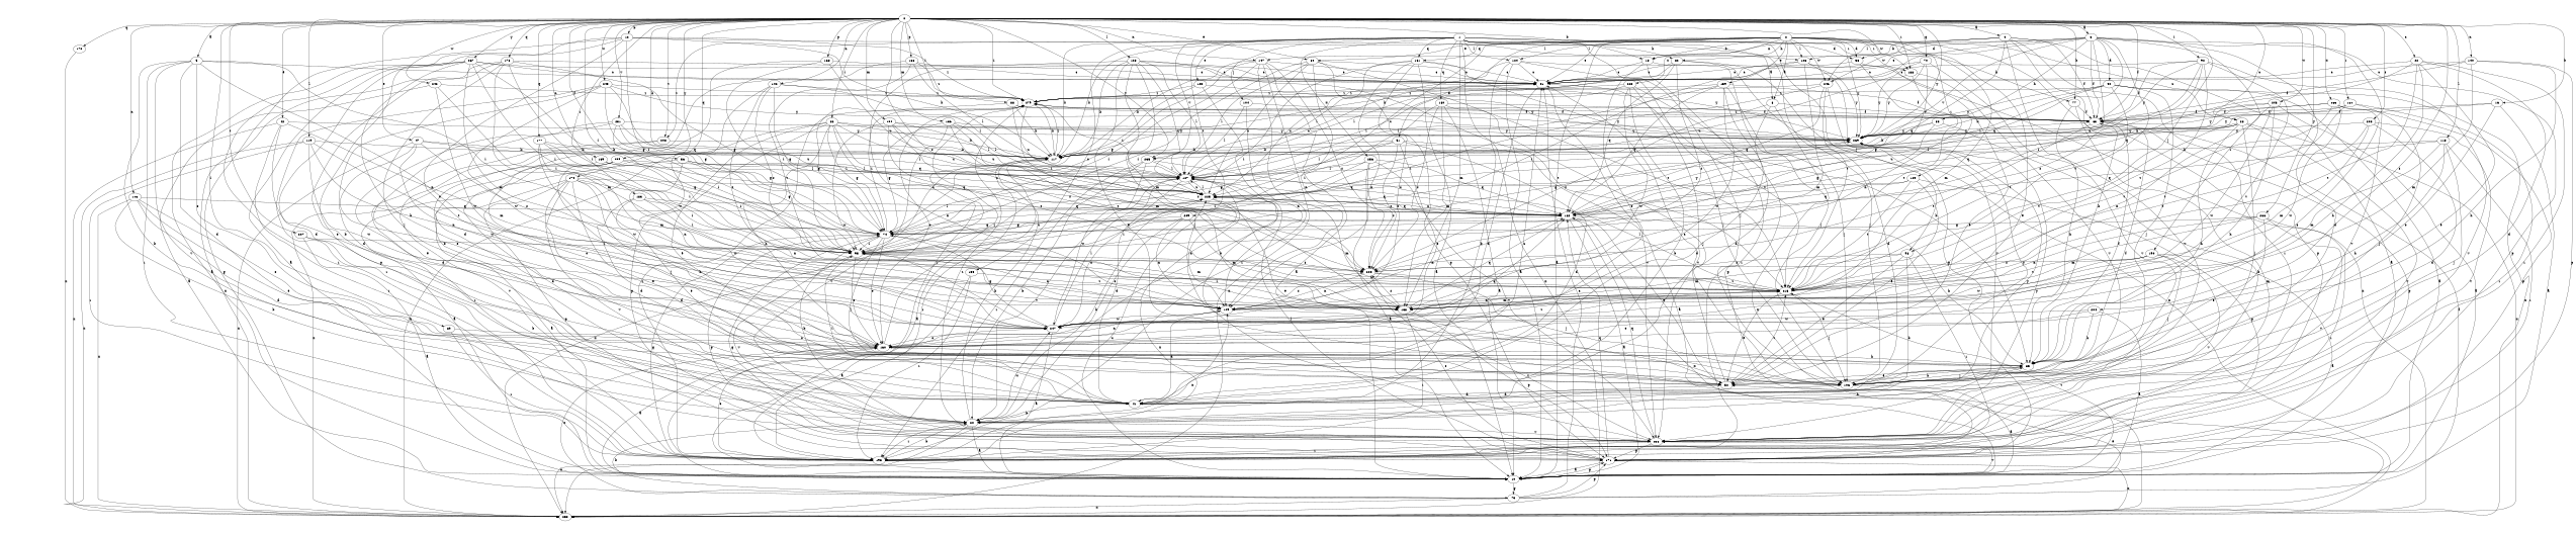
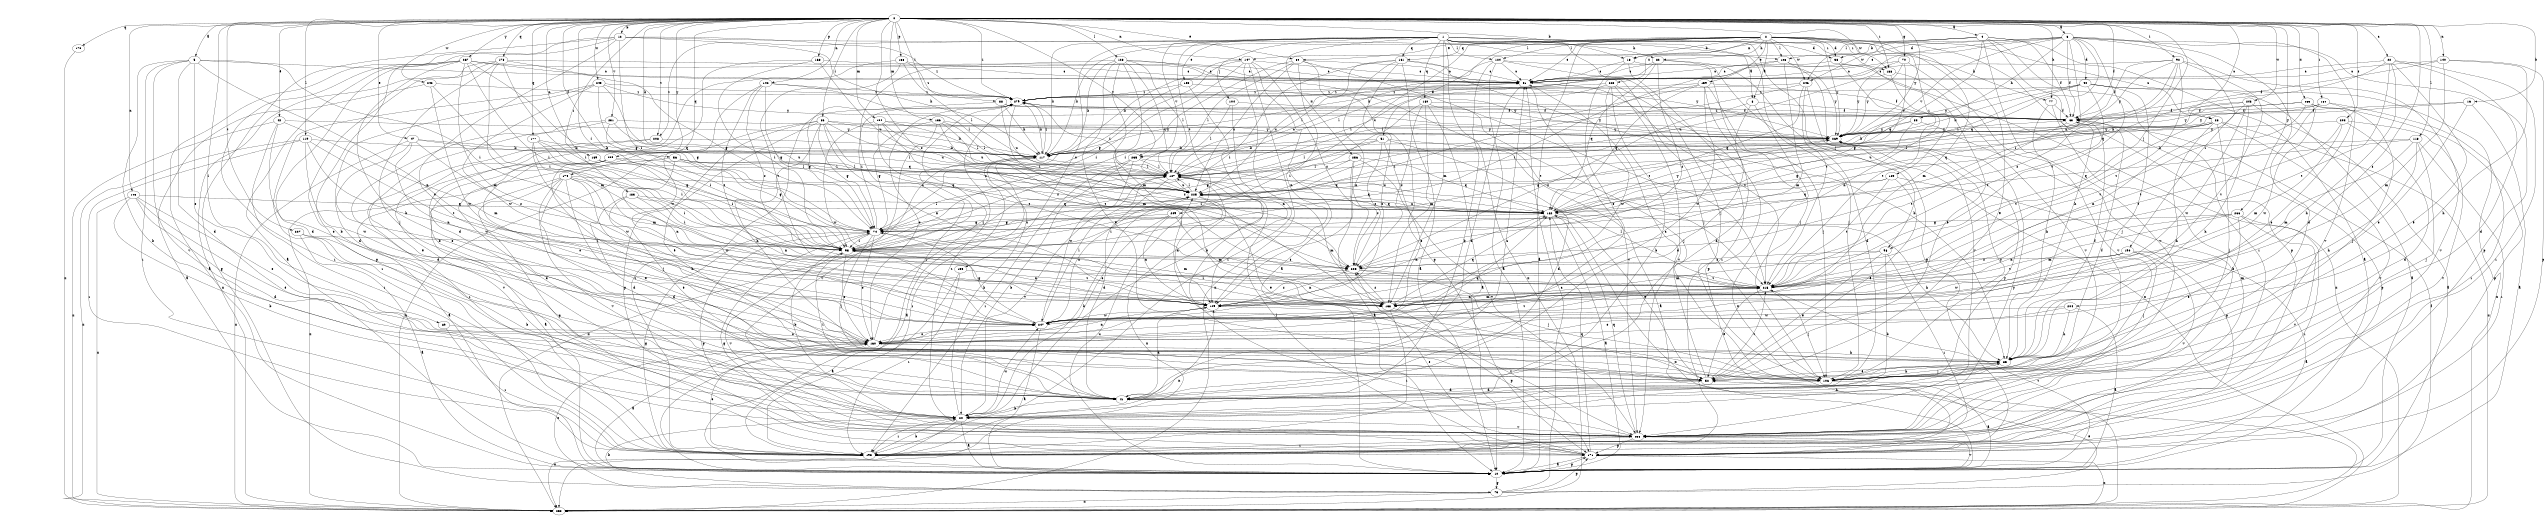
  strict digraph {
    0
    3
    4
    5
    12
    16
    18
    22
    28
    42
    47
    50
    56
    63
    70
    77
    86
    88
    89
    92
    95
    98
    117
    118
    119
    123
    134
    136
    139
    140
    142
    143
    147
    166
    168
    173
    174
    177
    178
    183
    184
    188
    203
    204
    205
    207
    208
    231
    235
    242
    243
    245
    246
    253
    259
    266
    267
    269
    279
    38
    215
    31
    171
    40
    41
    83
    182
    190
    236
    10
    126
    85
    193
    20
    149
    160
    73
    106
    52
    258
    225
    127
    138
    247
    74
    1
    8
    82
    104
    124
    153
    155
    180
    181
    209
    256
    2
    51
    159
    189
    223
    0 -> 3 [label=a]
    0 -> 4 [label=a]
    0 -> 5 [label=a]
    0 -> 12 [label=b]
    0 -> 16 [label=b]
    0 -> 18 [label=b]
    0 -> 22 [label=c]
    0 -> 28 [label=c]
    0 -> 42 [label=e]
    0 -> 47 [label=e]
    0 -> 50 [label=e]
    0 -> 56 [label=f]
    0 -> 63 [label=f]
    0 -> 70 [label=g]
    0 -> 77 [label=h]
    0 -> 86 [label=i]
    0 -> 88 [label=i]
    0 -> 89 [label=i]
    0 -> 92 [label=i]
    0 -> 95 [label=i]
    0 -> 98 [label=j]
    0 -> 117 [label=k]
    0 -> 118 [label=l]
    0 -> 119 [label=l]
    0 -> 123 [label=l]
    0 -> 134 [label=m]
    0 -> 136 [label=m]
    0 -> 139 [label=n]
    0 -> 140 [label=n]
    0 -> 142 [label=n]
    0 -> 143 [label=n]
    0 -> 147 [label=n]
    0 -> 166 [label=p]
    0 -> 168 [label=p]
    0 -> 173 [label=q]
    0 -> 174 [label=q]
    0 -> 177 [label=q]
    0 -> 178 [label=q]
    0 -> 183 [label=r]
    0 -> 184 [label=r]
    0 -> 188 [label=r]
    0 -> 203 [label=s]
    0 -> 204 [label=s]
    0 -> 205 [label=s]
    0 -> 207 [label=t]
    0 -> 208 [label=t]
    0 -> 231 [label=v]
    0 -> 235 [label=v]
    0 -> 242 [label=w]
    0 -> 243 [label=w]
    0 -> 245 [label=w]
    0 -> 246 [label=w]
    0 -> 253 [label=x]
    0 -> 259 [label=y]
    0 -> 266 [label=y]
    0 -> 267 [label=y]
    0 -> 269 [label=y]
    0 -> 279 [label=z]
    3 -> 18 [label=b]
    3 -> 63 [label=f]
    3 -> 95 [label=i]
    3 -> 117 [label=k]
    3 -> 235 [label=v]
    3 -> 38 [label=d]
    3 -> 215 [label=t]
    3 -> 31 [label=c]
    3 -> 171 [label=p]
    3 -> 40 [label=d]
    3 -> 41 [label=d]
    3 -> 83 [label=h]
    3 -> 182 [label=q]
    3 -> 190 [label=r]
    3 -> 236 [label=v]
    4 -> 63 [label=f]
    4 -> 147 [label=n]
    4 -> 246 [label=w]
    4 -> 182 [label=q]
    4 -> 236 [label=v]
    4 -> 10 [label=a]
    4 -> 126 [label=l]
    4 -> 85 [label=h]
    4 -> 193 [label=r]
    5 -> 95 [label=i]
    5 -> 31 [label=c]
    5 -> 41 [label=d]
    5 -> 236 [label=v]
    5 -> 193 [label=r]
    5 -> 20 [label=b]
    5 -> 149 [label=n]
    5 -> 160 [label=o]
    12 -> 95 [label=i]
    12 -> 117 [label=k]
    12 -> 279 [label=z]
    12 -> 10 [label=a]
    12 -> 126 [label=l]
    12 -> 20 [label=b]
    12 -> 160 [label=o]
    12 -> 73 [label=g]
    16 -> 63 [label=f]
    16 -> 117 [label=k]
    16 -> 10 [label=a]
    16 -> 160 [label=o]
    18 -> 31 [label=c]
    18 -> 193 [label=r]
    18 -> 160 [label=o]
    18 -> 106 [label=j]
    22 -> 215 [label=t]
    22 -> 31 [label=c]
    22 -> 41 [label=d]
    22 -> 182 [label=q]
    22 -> 85 [label=h]
    22 -> 193 [label=r]
    22 -> 52 [label=e]
    28 -> 269 [label=y]
    28 -> 215 [label=t]
    28 -> 236 [label=v]
    28 -> 85 [label=h]
    28 -> 106 [label=j]
    28 -> 258 [label=x]
    28 -> 225 [label=u]
    28 -> 127 [label=l]
    42 -> 269 [label=y]
    42 -> 193 [label=r]
    42 -> 160 [label=o]
    42 -> 258 [label=x]
    42 -> 138 [label=m]
    47 -> 117 [label=k]
    47 -> 205 [label=s]
    47 -> 160 [label=o]
    47 -> 258 [label=x]
    47 -> 127 [label=l]
    47 -> 247 [label=w]
    50 -> 95 [label=i]
    50 -> 215 [label=t]
    50 -> 31 [label=c]
    50 -> 171 [label=p]
    50 -> 149 [label=n]
    50 -> 225 [label=u]
    50 -> 127 [label=l]
    56 -> 41 [label=d]
    56 -> 149 [label=n]
    56 -> 225 [label=u]
    56 -> 127 [label=l]
    56 -> 74 [label=g]
    63 -> 269 [label=y]
    63 -> 279 [label=z]
    63 -> 215 [label=t]
    63 -> 171 [label=p]
    70 -> 269 [label=y]
    70 -> 31 [label=c]
    70 -> 236 [label=v]
    70 -> 225 [label=u]
    70 -> 74 [label=g]
    77 -> 63 [label=f]
    77 -> 85 [label=h]
    77 -> 193 [label=m]
    86 -> 117 [label=k]
    86 -> 269 [label=y]
    86 -> 171 [label=p]
    86 -> 182 [label=q]
    86 -> 85 [label=h]
    86 -> 149 [label=n]
    86 -> 52 [label=e]
    86 -> 258 [label=x]
    86 -> 225 [label=u]
    86 -> 74 [label=g]
    88 -> 63 [label=f]
    88 -> 117 [label=k]
    88 -> 269 [label=y]
    88 -> 225 [label=u]
    88 -> 74 [label=g]
    89 -> 193 [label=r]
    89 -> 160 [label=o]
    92 -> 63 [label=f]
    92 -> 205 [label=s]
    92 -> 269 [label=y]
    92 -> 215 [label=t]
    92 -> 31 [label=c]
    92 -> 236 [label=v]
    92 -> 225 [label=u]
    92 -> 247 [label=t]
    95 -> 205 [label=s]
    95 -> 236 [label=v]
    95 -> 149 [label=n]
    95 -> 160 [label=o]
    95 -> 225 [label=u]
    98 -> 205 [label=s]
    98 -> 193 [label=r]
    98 -> 20 [label=b]
    98 -> 52 [label=e]
    98 -> 138 [label=m]
    117 -> 279 [label=z]
    117 -> 10 [label=a]
    117 -> 193 [label=r]
    117 -> 258 [label=x]
+   117 -> 127 [label=l]
    118 -> 117 [label=k]
    118 -> 182 [label=q]
    118 -> 85 [label=h]
    118 -> 193 [label=r]
    118 -> 106 [label=j]
    118 -> 138 [label=m]
    119 -> 117 [label=k]
    119 -> 215 [label=t]
    119 -> 193 [label=r]
    119 -> 149 [label=n]
    119 -> 258 [label=x]
    119 -> 247 [label=w]
    123 -> 117 [label=k]
    123 -> 215 [label=t]
    123 -> 31 [label=c]
    123 -> 193 [label=r]
    123 -> 106 [label=j]
    123 -> 52 [label=e]
    123 -> 225 [label=u]
    123 -> 127 [label=l]
    123 -> 138 [label=m]
    134 -> 205 [label=s]
    134 -> 269 [label=y]
    134 -> 215 [label=t]
    134 -> 225 [label=u]
    134 -> 127 [label=l]
    134 -> 247 [label=w]
    136 -> 205 [label=s]
    136 -> 269 [label=y]
    136 -> 215 [label=t]
    136 -> 236 [label=v]
    136 -> 127 [label=l]
    136 -> 74 [label=g]
    139 -> 95 [label=i]
    139 -> 258 [label=x]
    139 -> 127 [label=l]
    140 -> 63 [label=f]
    140 -> 31 [label=c]
    140 -> 171 [label=p]
    140 -> 85 [label=h]
    140 -> 138 [label=m]
    142 -> 205 [label=s]
    142 -> 279 [label=z]
    142 -> 215 [label=t]
    142 -> 127 [label=l]
    142 -> 247 [label=w]
    142 -> 74 [label=g]
    143 -> 41 [label=d]
    143 -> 182 [label=q]
    143 -> 20 [label=b]
    143 -> 160 [label=o]
    143 -> 52 [label=e]
    143 -> 258 [label=x]
    147 -> 95 [label=i]
    147 -> 117 [label=k]
    147 -> 205 [label=s]
    147 -> 31 [label=c]
    147 -> 10 [label=a]
    147 -> 193 [label=r]
    147 -> 258 [label=x]
    147 -> 74 [label=g]
    166 -> 279 [label=z]
    166 -> 215 [label=t]
    166 -> 31 [label=c]
    166 -> 20 [label=b]
    166 -> 127 [label=l]
    168 -> 95 [label=i]
    168 -> 31 [label=c]
    168 -> 41 [label=d]
    168 -> 225 [label=u]
    173 -> 258 [label=x]
    174 -> 95 [label=i]
    174 -> 171 [label=p]
    174 -> 41 [label=d]
    174 -> 236 [label=v]
    174 -> 10 [label=a]
    174 -> 85 [label=h]
    174 -> 52 [label=e]
    174 -> 225 [label=u]
    174 -> 247 [label=w]
    177 -> 95 [label=i]
    177 -> 117 [label=k]
    177 -> 138 [label=m]
    177 -> 247 [label=w]
    177 -> 74 [label=g]
    178 -> 95 [label=i]
    178 -> 31 [label=c]
    178 -> 171 [label=p]
    178 -> 106 [label=j]
    178 -> 258 [label=x]
    178 -> 138 [label=m]
    178 -> 74 [label=g]
    183 -> 95 [label=i]
    183 -> 41 [label=d]
    183 -> 182 [label=q]
    183 -> 149 [label=n]
    183 -> 52 [label=e]
    184 -> 63 [label=f]
    184 -> 269 [label=y]
    184 -> 215 [label=t]
    184 -> 193 [label=r]
    184 -> 106 [label=j]
    188 -> 269 [label=y]
    188 -> 236 [label=v]
    188 -> 149 [label=n]
    203 -> 269 [label=y]
    203 -> 215 [label=t]
    203 -> 41 [label=d]
    203 -> 236 [label=v]
    203 -> 138 [label=m]
    204 -> 10 [label=a]
    204 -> 85 [label=h]
    204 -> 160 [label=o]
    204 -> 247 [label=w]
    205 -> 215 [label=t]
    205 -> 149 [label=n]
    205 -> 106 [label=j]
    207 -> 95 [label=i]
    207 -> 10 [label=a]
    207 -> 20 [label=b]
    208 -> 117 [label=k]
    208 -> 236 [label=v]
    208 -> 193 [label=r]
    231 -> 95 [label=i]
    231 -> 269 [label=y]
    231 -> 41 [label=d]
    231 -> 52 [label=e]
    231 -> 225 [label=u]
-   231 -> 74 [label=g]
    235 -> 182 [label=q]
    235 -> 193 [label=r]
    235 -> 20 [label=b]
    235 -> 127 [label=l]
    235 -> 247 [label=w]
    242 -> 95 [label=i]
    242 -> 279 [label=z]
    242 -> 10 [label=a]
    242 -> 247 [label=w]
    243 -> 63 [label=f]
    243 -> 182 [label=q]
    243 -> 10 [label=a]
    243 -> 85 [label=h]
    243 -> 149 [label=n]
    243 -> 247 [label=w]
    245 -> 269 [label=y]
    245 -> 279 [label=z]
    245 -> 41 [label=d]
    245 -> 182 [label=q]
    245 -> 193 [label=r]
    245 -> 247 [label=w]
    245 -> 74 [label=g]
    246 -> 95 [label=i]
    246 -> 279 [label=z]
    246 -> 41 [label=d]
    246 -> 182 [label=q]
    246 -> 258 [label=x]
    253 -> 63 [label=f]
    253 -> 269 [label=y]
    253 -> 215 [label=t]
    253 -> 171 [label=p]
    253 -> 160 [label=o]
    253 -> 247 [label=w]
    259 -> 182 [label=q]
    259 -> 10 [label=a]
    259 -> 160 [label=o]
    259 -> 106 [label=j]
    259 -> 127 [label=l]
    266 -> 236 [label=v]
    266 -> 193 [label=r]
    266 -> 149 [label=n]
    266 -> 52 [label=e]
    266 -> 138 [label=m]
    266 -> 74 [label=g]
    267 -> 95 [label=i]
    267 -> 269 [label=y]
    267 -> 31 [label=c]
    267 -> 41 [label=d]
    267 -> 10 [label=a]
    267 -> 85 [label=h]
    267 -> 193 [label=r]
    267 -> 138 [label=m]
    267 -> 74 [label=g]
    269 -> 117 [label=k]
    269 -> 74 [label=g]
    279 -> 63 [label=f]
    279 -> 117 [label=k]
    279 -> 160 [label=o]
    279 -> 138 [label=m]
    38 -> 215 [label=t]
    38 -> 31 [label=c]
    38 -> 52 [label=e]
    215 -> 149 [label=n]
    215 -> 106 [label=j]
    215 -> 52 [label=e]
    215 -> 127 [label=l]
    215 -> 138 [label=m]
    31 -> 279 [label=z]
    31 -> 215 [label=t]
    31 -> 41 [label=d]
    31 -> 236 [label=v]
    171 -> 205 [label=s]
    171 -> 182 [label=q]
    171 -> 10 [label=a]
    171 -> 258 [label=x]
    171 -> 127 [label=l]
    171 -> 74 [label=g]
    40 -> 117 [label=k]
    40 -> 269 [label=y]
    40 -> 279 [label=z]
    40 -> 215 [label=t]
    40 -> 10 [label=a]
    40 -> 106 [label=j]
    40 -> 258 [label=x]
    40 -> 127 [label=l]
    41 -> 95 [label=i]
    41 -> 31 [label=c]
    41 -> 20 [label=b]
    83 -> 117 [label=k]
    83 -> 269 [label=y]
    83 -> 20 [label=b]
    83 -> 74 [label=g]
    182 -> 269 [label=y]
    182 -> 10 [label=a]
    182 -> 85 [label=h]
    182 -> 149 [label=n]
    182 -> 52 [label=e]
    182 -> 258 [label=x]
    182 -> 225 [label=u]
    182 -> 74 [label=g]
    190 -> 205 [label=s]
    190 -> 215 [label=t]
    190 -> 236 [label=v]
    190 -> 10 [label=a]
    190 -> 106 [label=j]
    190 -> 247 [label=w]
    236 -> 269 [label=y]
    236 -> 279 [label=z]
    236 -> 171 [label=p]
    236 -> 182 [label=q]
    236 -> 193 [label=r]
    236 -> 127 [label=l]
    10 -> 215 [label=t]
    10 -> 171 [label=p]
    10 -> 236 [label=v]
    10 -> 73 [label=g]
    10 -> 225 [label=u]
    126 -> 95 [label=i]
    126 -> 31 [label=c]
    126 -> 236 [label=v]
    126 -> 258 [label=x]
    126 -> 138 [label=m]
    85 -> 63 [label=f]
    85 -> 106 [label=j]
    85 -> 52 [label=e]
    193 -> 279 [label=z]
    193 -> 20 [label=b]
    193 -> 149 [label=n]
    193 -> 160 [label=o]
    193 -> 74 [label=g]
    20 -> 117 [label=k]
    20 -> 269 [label=y]
    20 -> 236 [label=v]
    20 -> 10 [label=a]
    20 -> 85 [label=h]
    20 -> 193 [label=r]
    20 -> 258 [label=x]
    20 -> 247 [label=w]
    149 -> 205 [label=s]
    149 -> 41 [label=d]
    149 -> 236 [label=v]
    149 -> 247 [label=w]
    160 -> 279 [label=z]
    160 -> 182 [label=q]
    160 -> 10 [label=a]
    160 -> 85 [label=h]
    160 -> 149 [label=n]
    73 -> 63 [label=f]
    73 -> 31 [label=c]
    73 -> 171 [label=p]
    73 -> 20 [label=b]
    73 -> 160 [label=o]
    73 -> 52 [label=e]
    73 -> 258 [label=x]
    106 -> 63 [label=f]
    106 -> 269 [label=y]
    106 -> 41 [label=d]
    106 -> 10 [label=a]
    106 -> 85 [label=h]
    52 -> 215 [label=t]
    52 -> 31 [label=c]
    52 -> 41 [label=d]
    225 -> 182 [label=q]
    225 -> 20 [label=b]
    225 -> 149 [label=n]
    225 -> 52 [label=e]
    225 -> 127 [label=l]
    225 -> 138 [label=m]
    127 -> 279 [label=z]
    127 -> 31 [label=c]
    127 -> 41 [label=d]
    127 -> 182 [label=q]
    127 -> 20 [label=v]
    127 -> 258 [label=x]
    127 -> 225 [label=u]
    138 -> 95 [label=i]
    138 -> 205 [label=s]
    138 -> 171 [label=p]
    138 -> 182 [label=q]
    138 -> 193 [label=r]
    247 -> 215 [label=t]
    247 -> 10 [label=a]
    247 -> 160 [label=o]
    247 -> 225 [label=u]
    247 -> 127 [label=l]
    247 -> 74 [label=g]
    74 -> 95 [label=i]
    74 -> 279 [label=z]
    74 -> 171 [label=p]
    74 -> 20 [label=b]
    74 -> 160 [label=o]
    74 -> 106 [label=j]
    74 -> 127 [label=l]
    74 -> 138 [label=m]
    1 -> 77 [label=h]
    1 -> 98 [label=j]
    1 -> 117 [label=k]
    1 -> 188 [label=r]
    1 -> 208 [label=t]
    1 -> 235 [label=v]
    1 -> 38 [label=d]
    1 -> 215 [label=t]
    1 -> 106 [label=j]
    1 -> 258 [label=x]
    1 -> 138 [label=m]
    1 -> 8 [label=a]
    1 -> 82 [label=h]
    1 -> 104 [label=j]
    1 -> 124 [label=l]
    1 -> 153 [label=o]
    1 -> 155 [label=o]
    1 -> 180 [label=q]
    1 -> 181 [label=q]
    1 -> 209 [label=t]
    1 -> 256 [label=x]
    8 -> 63 [label=f]
    8 -> 205 [label=s]
    8 -> 41 [label=d]
    8 -> 258 [label=x]
    82 -> 205 [label=s]
    82 -> 31 [label=c]
    82 -> 171 [label=p]
    82 -> 182 [label=q]
    82 -> 106 [label=j]
    82 -> 127 [label=l]
    104 -> 63 [label=f]
    104 -> 149 [label=n]
    104 -> 127 [label=l]
    124 -> 269 [label=y]
    124 -> 31 [label=c]
    124 -> 10 [label=a]
    124 -> 20 [label=b]
    124 -> 106 [label=j]
    124 -> 127 [label=l]
    153 -> 95 [label=i]
    153 -> 269 [label=y]
    153 -> 279 [label=z]
    153 -> 20 [label=b]
    155 -> 215 [label=t]
    155 -> 10 [label=a]
    155 -> 193 [label=r]
    180 -> 63 [label=f]
    180 -> 95 [label=i]
    180 -> 205 [label=s]
    180 -> 10 [label=a]
    180 -> 106 [label=j]
    180 -> 138 [label=m]
    181 -> 95 [label=i]
    181 -> 31 [label=c]
    181 -> 10 [label=a]
    181 -> 85 [label=h]
    181 -> 149 [label=n]
    181 -> 160 [label=o]
    181 -> 225 [label=u]
    209 -> 95 [label=i]
    209 -> 149 [label=n]
    209 -> 160 [label=o]
    209 -> 138 [label=m]
    209 -> 74 [label=g]
    256 -> 95 [label=i]
    256 -> 205 [label=s]
    256 -> 182 [label=q]
    256 -> 236 [label=v]
    256 -> 10 [label=a]
    256 -> 127 [label=l]
    2 -> 18 [label=b]
    2 -> 28 [label=c]
    2 -> 50 [label=e]
    2 -> 117 [label=k]
    2 -> 188 [label=r]
    2 -> 246 [label=w]
    2 -> 269 [label=y]
    2 -> 38 [label=d]
    2 -> 31 [label=c]
    2 -> 171 [label=p]
    2 -> 10 [label=a]
    2 -> 126 [label=l]
    2 -> 52 [label=e]
    2 -> 225 [label=u]
    2 -> 138 [label=m]
    2 -> 8 [label=a]
    2 -> 82 [label=h]
    2 -> 124 [label=l]
    2 -> 181 [label=q]
    2 -> 51 [label=e]
    2 -> 159 [label=o]
    2 -> 189 [label=r]
    2 -> 223 [label=u]
    51 -> 117 [label=k]
    51 -> 205 [label=s]
    51 -> 41 [label=d]
    51 -> 10 [label=a]
    51 -> 160 [label=o]
    51 -> 127 [label=l]
    51 -> 74 [label=g]
    159 -> 63 [label=f]
    159 -> 279 [label=z]
    159 -> 41 [label=d]
    159 -> 182 [label=q]
    159 -> 106 [label=j]
    159 -> 127 [label=l]
    159 -> 247 [label=w]
    189 -> 215 [label=t]
    189 -> 171 [label=p]
    189 -> 182 [label=q]
    189 -> 52 [label=e]
    189 -> 225 [label=u]
    223 -> 279 [label=z]
    223 -> 171 [label=p]
    223 -> 236 [label=v]
    223 -> 20 [label=b]
    223 -> 127 [label=l]
    223 -> 247 [label=w]
  }
